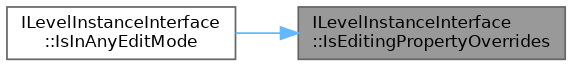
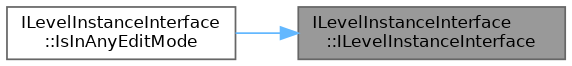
  digraph {
    rankdir=RL
    node [fontname=Helvetica fontsize=10 shape=box style=filled]
-   n1 [color=gray40 fillcolor=grey60 fontcolor=black height=0.2 label="ILevelInstanceInterface\l::IsEditingPropertyOverrides" width=0.4]
+   n1 [color=gray40 fillcolor=grey60 fontcolor=black height=0.2 label="ILevelInstanceInterface\l::ILevelInstanceInterface" width=0.4]
    n2 [color=grey40 fillcolor=white height=0.2 label="ILevelInstanceInterface\l::IsInAnyEditMode" width=0.4]
    n1 -> n2 [color=steelblue1 dir=back fontname=Helvetica fontsize=10 labelfontname=Helvetica labelfontsize=10 style=solid]
  }
